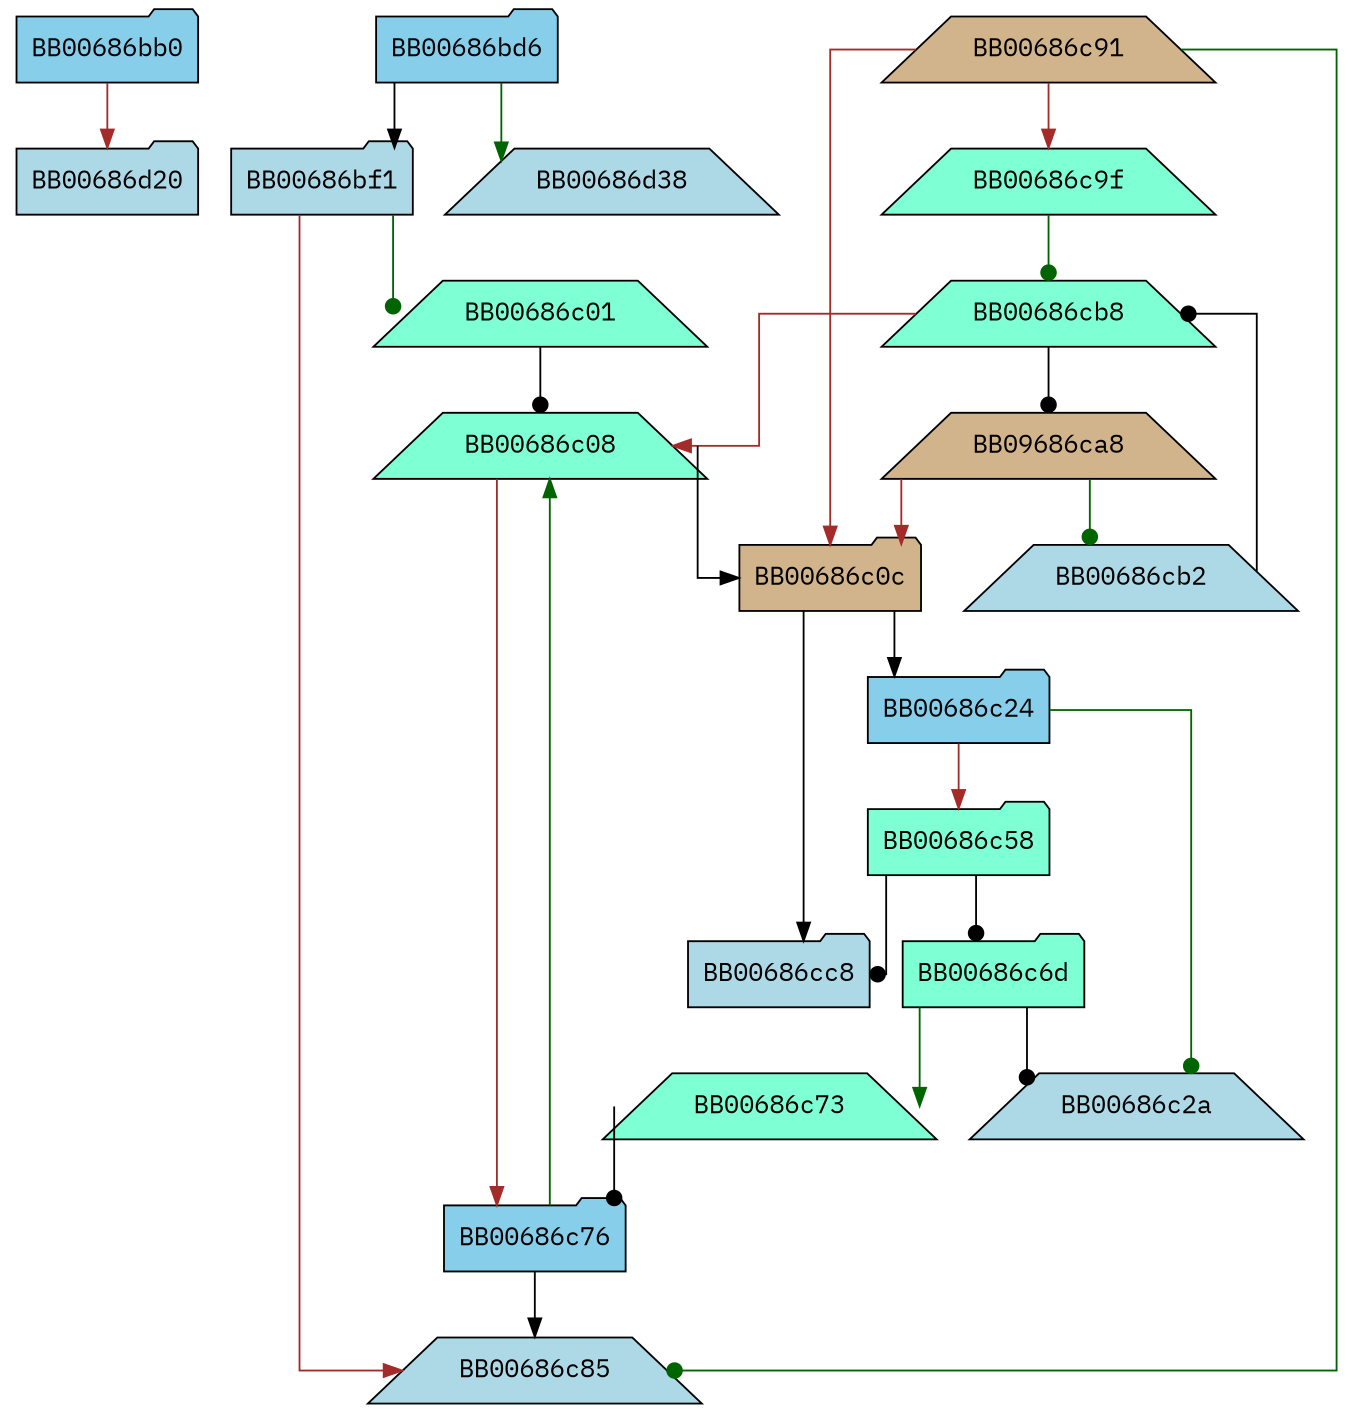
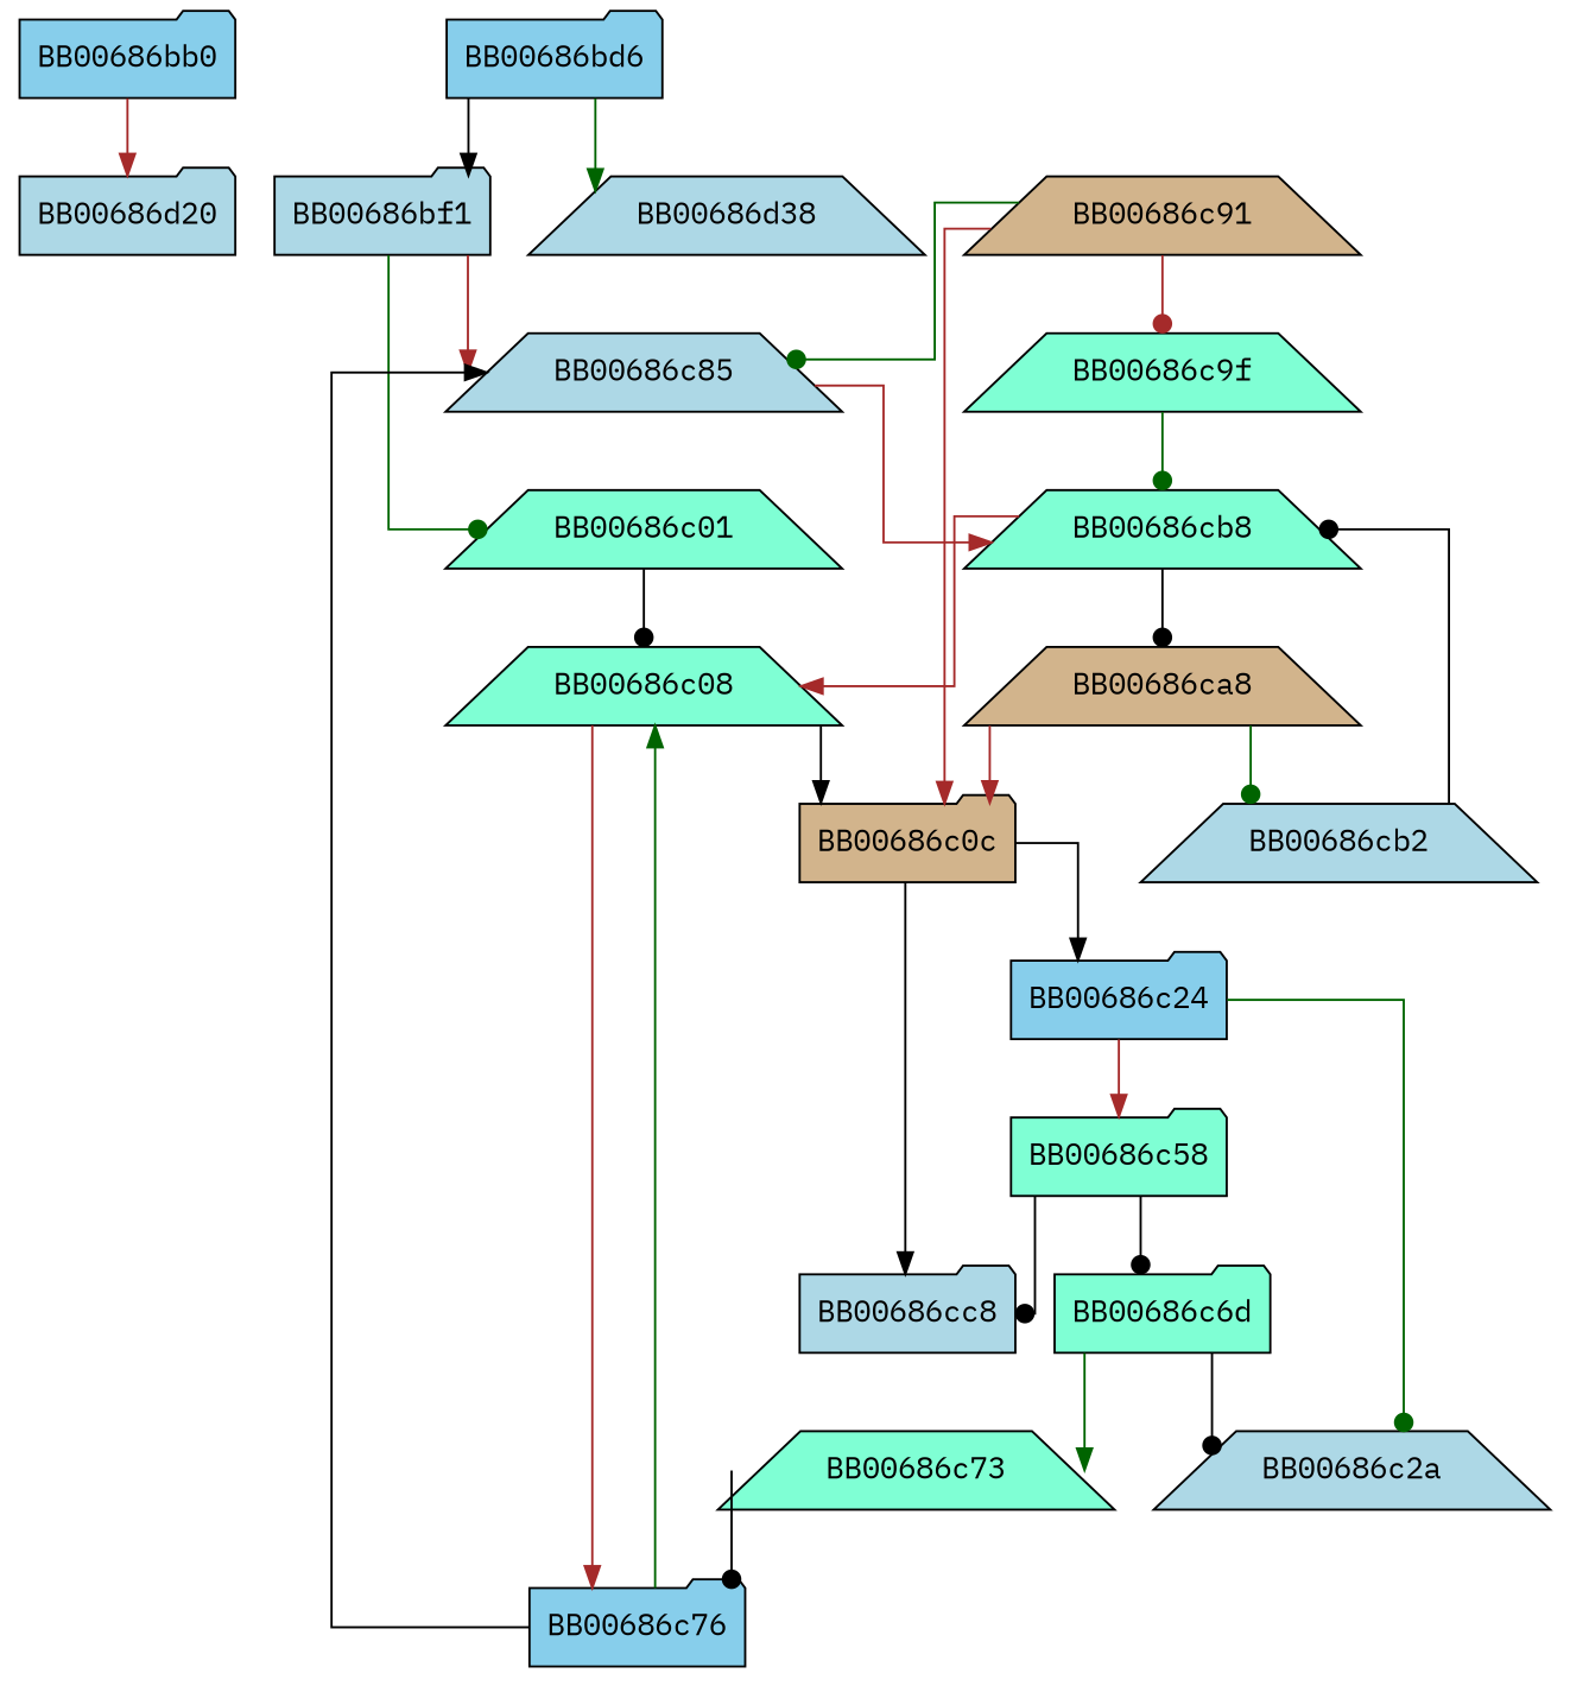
  digraph {
    fontname="IBM Plex Mono"
    splines=ortho
    node [fillcolor=lightblue fontname="IBM Plex Mono" shape=trapezium style=filled]
    edge [arrowhead=normal color=black fontname="IBM Plex Mono"]
    BB00686bb0 [fillcolor=skyblue shape=folder]
    BB00686d20 [shape=folder]
    BB00686bd6 [fillcolor=skyblue shape=folder]
    BB00686d38
    BB00686bf1 [shape=folder]
    BB00686c85
    BB00686c01 [fillcolor=aquamarine]
    BB00686cb8 [fillcolor=aquamarine]
    BB00686c08 [fillcolor=aquamarine]
-   BB00686ca8 [fillcolor=tan label=BB09686ca8]
+   BB00686ca8 [fillcolor=tan]
    BB00686c91 [fillcolor=tan]
    BB00686c0c [fillcolor=tan shape=folder]
    BB00686c9f [fillcolor=aquamarine]
    BB00686c76 [fillcolor=skyblue shape=folder]
    BB00686cc8 [shape=folder]
    BB00686c24 [fillcolor=skyblue shape=folder]
    BB00686c58 [fillcolor=aquamarine shape=folder]
    BB00686c2a
    BB00686c6d [fillcolor=aquamarine shape=folder]
    BB00686c73 [fillcolor=aquamarine]
    BB00686cb2
    BB00686bb0 -> BB00686d20 [color=brown]
    BB00686bd6 -> BB00686d38 [color=darkgreen]
    BB00686bd6 -> BB00686bf1
    BB00686bf1 -> BB00686c85 [color=brown]
    BB00686bf1 -> BB00686c01 [arrowhead=dot color=darkgreen]
+   BB00686c85 -> BB00686cb8 [color=brown]
    BB00686c01 -> BB00686c08 [arrowhead=dot]
    BB00686cb8 -> BB00686c08 [color=brown]
    BB00686cb8 -> BB00686ca8 [arrowhead=dot]
    BB00686c08 -> BB00686c0c
    BB00686c08 -> BB00686c76 [color=brown]
    BB00686ca8 -> BB00686c0c [color=brown]
    BB00686ca8 -> BB00686cb2 [arrowhead=dot color=darkgreen]
    BB00686c91 -> BB00686c85 [arrowhead=dot color=darkgreen]
    BB00686c91 -> BB00686c0c [color=brown]
-   BB00686c91 -> BB00686c9f [color=brown]
+   BB00686c91 -> BB00686c9f [arrowhead=dot color=brown]
    BB00686c0c -> BB00686cc8
    BB00686c0c -> BB00686c24
    BB00686c9f -> BB00686cb8 [arrowhead=dot color=darkgreen]
    BB00686c76 -> BB00686c85
    BB00686c76 -> BB00686c08 [color=darkgreen]
    BB00686c24 -> BB00686c58 [color=brown]
    BB00686c24 -> BB00686c2a [arrowhead=dot color=darkgreen]
    BB00686c58 -> BB00686cc8 [arrowhead=dot]
    BB00686c58 -> BB00686c6d [arrowhead=dot]
    BB00686c6d -> BB00686c2a [arrowhead=dot]
    BB00686c6d -> BB00686c73 [color=darkgreen]
    BB00686c73 -> BB00686c76 [arrowhead=dot]
    BB00686cb2 -> BB00686cb8 [arrowhead=dot]
  }
